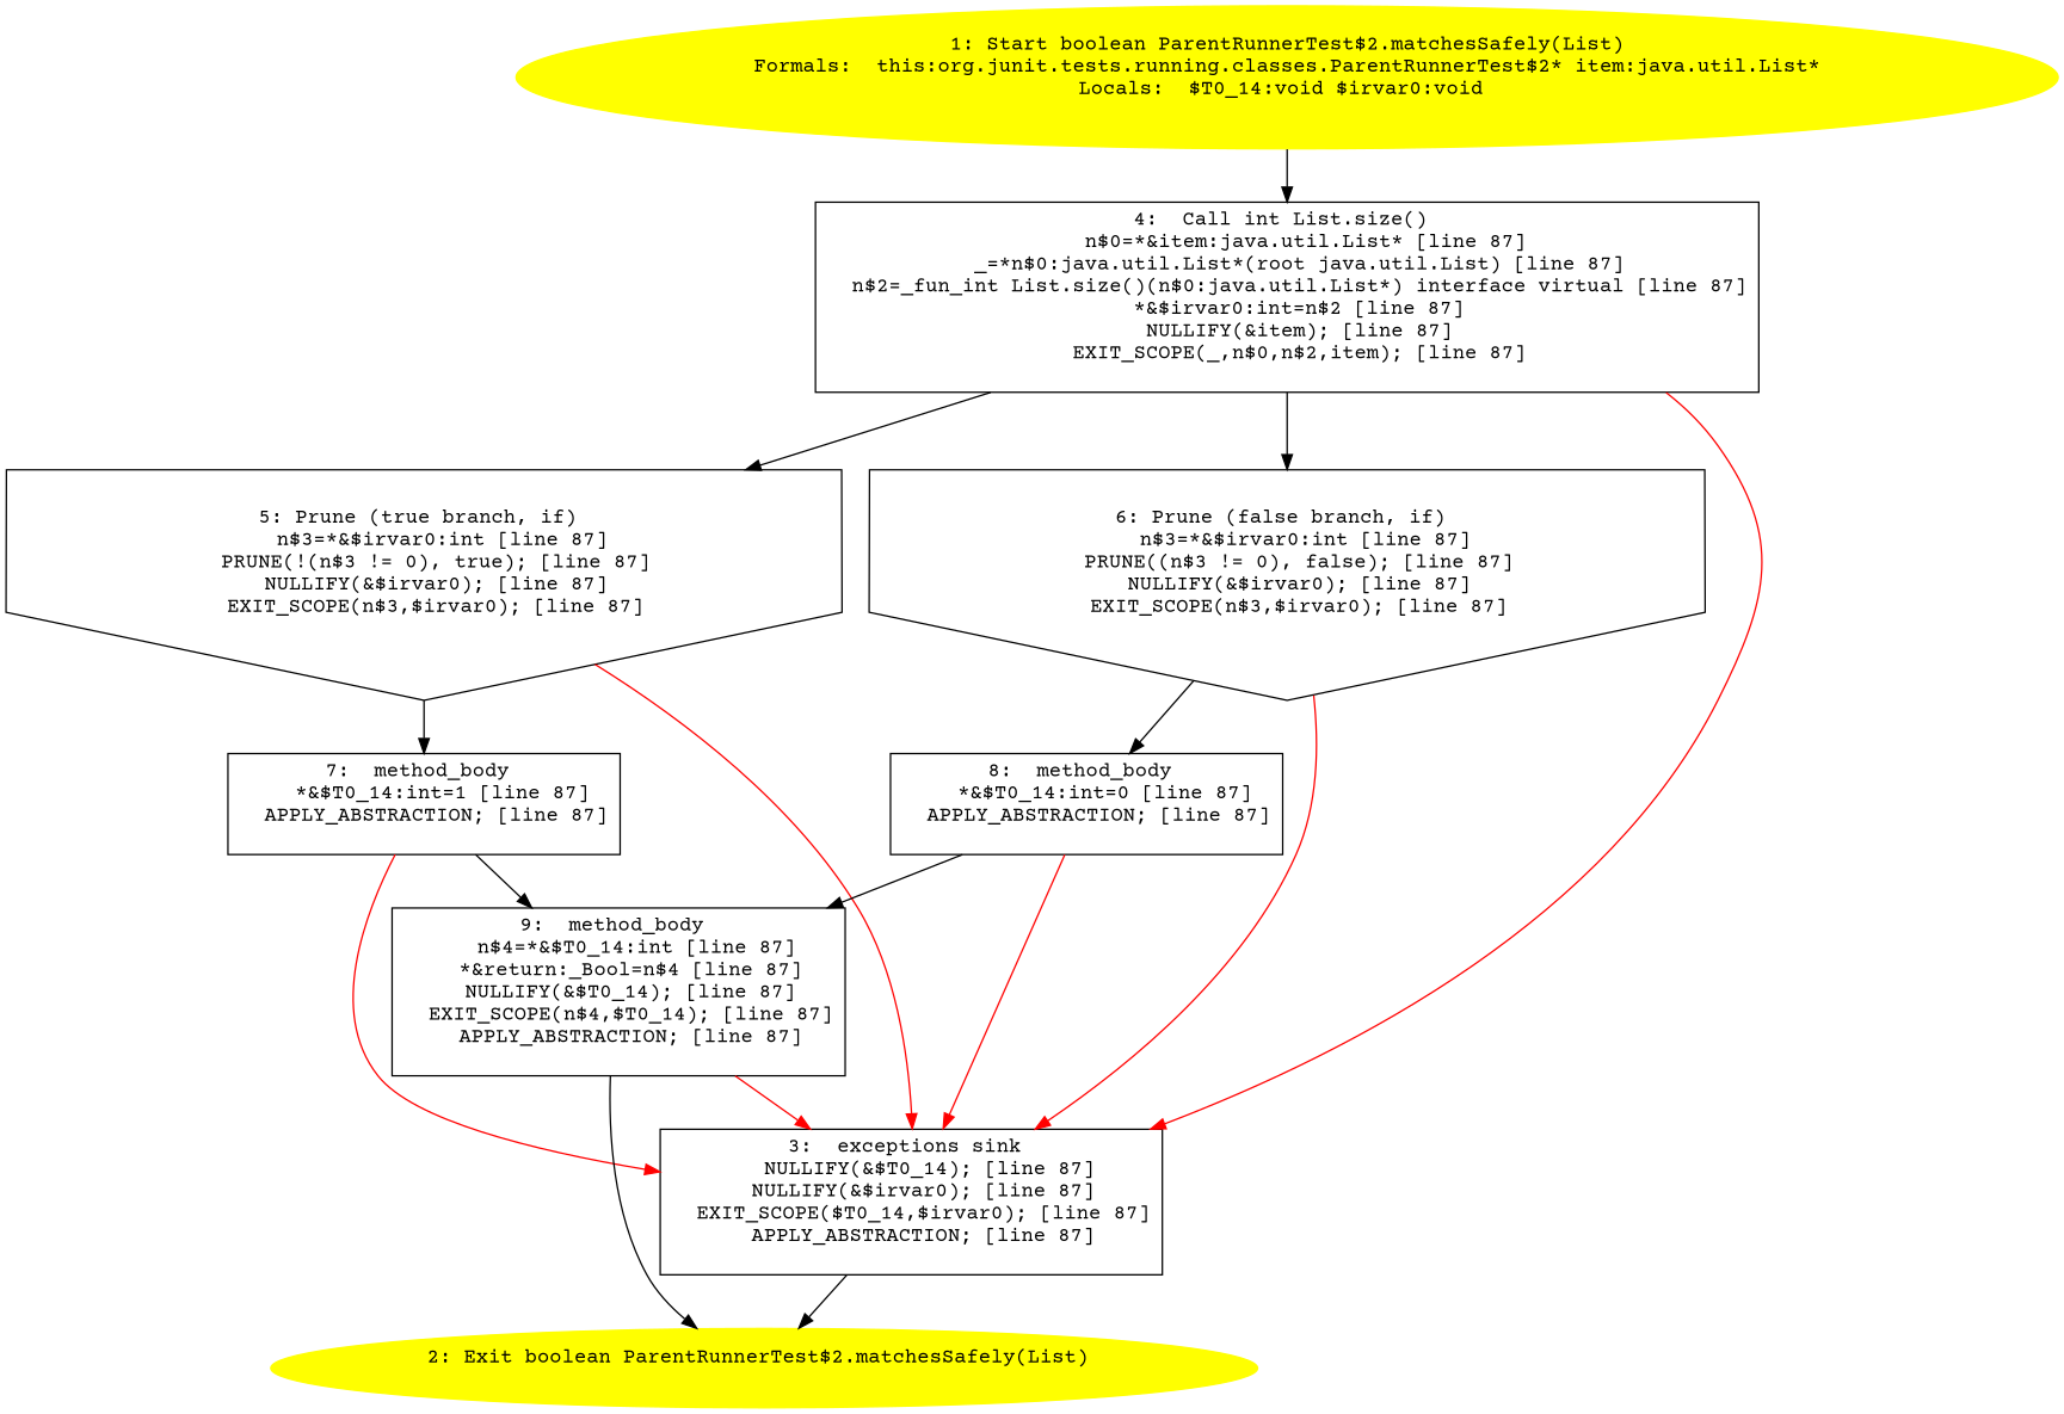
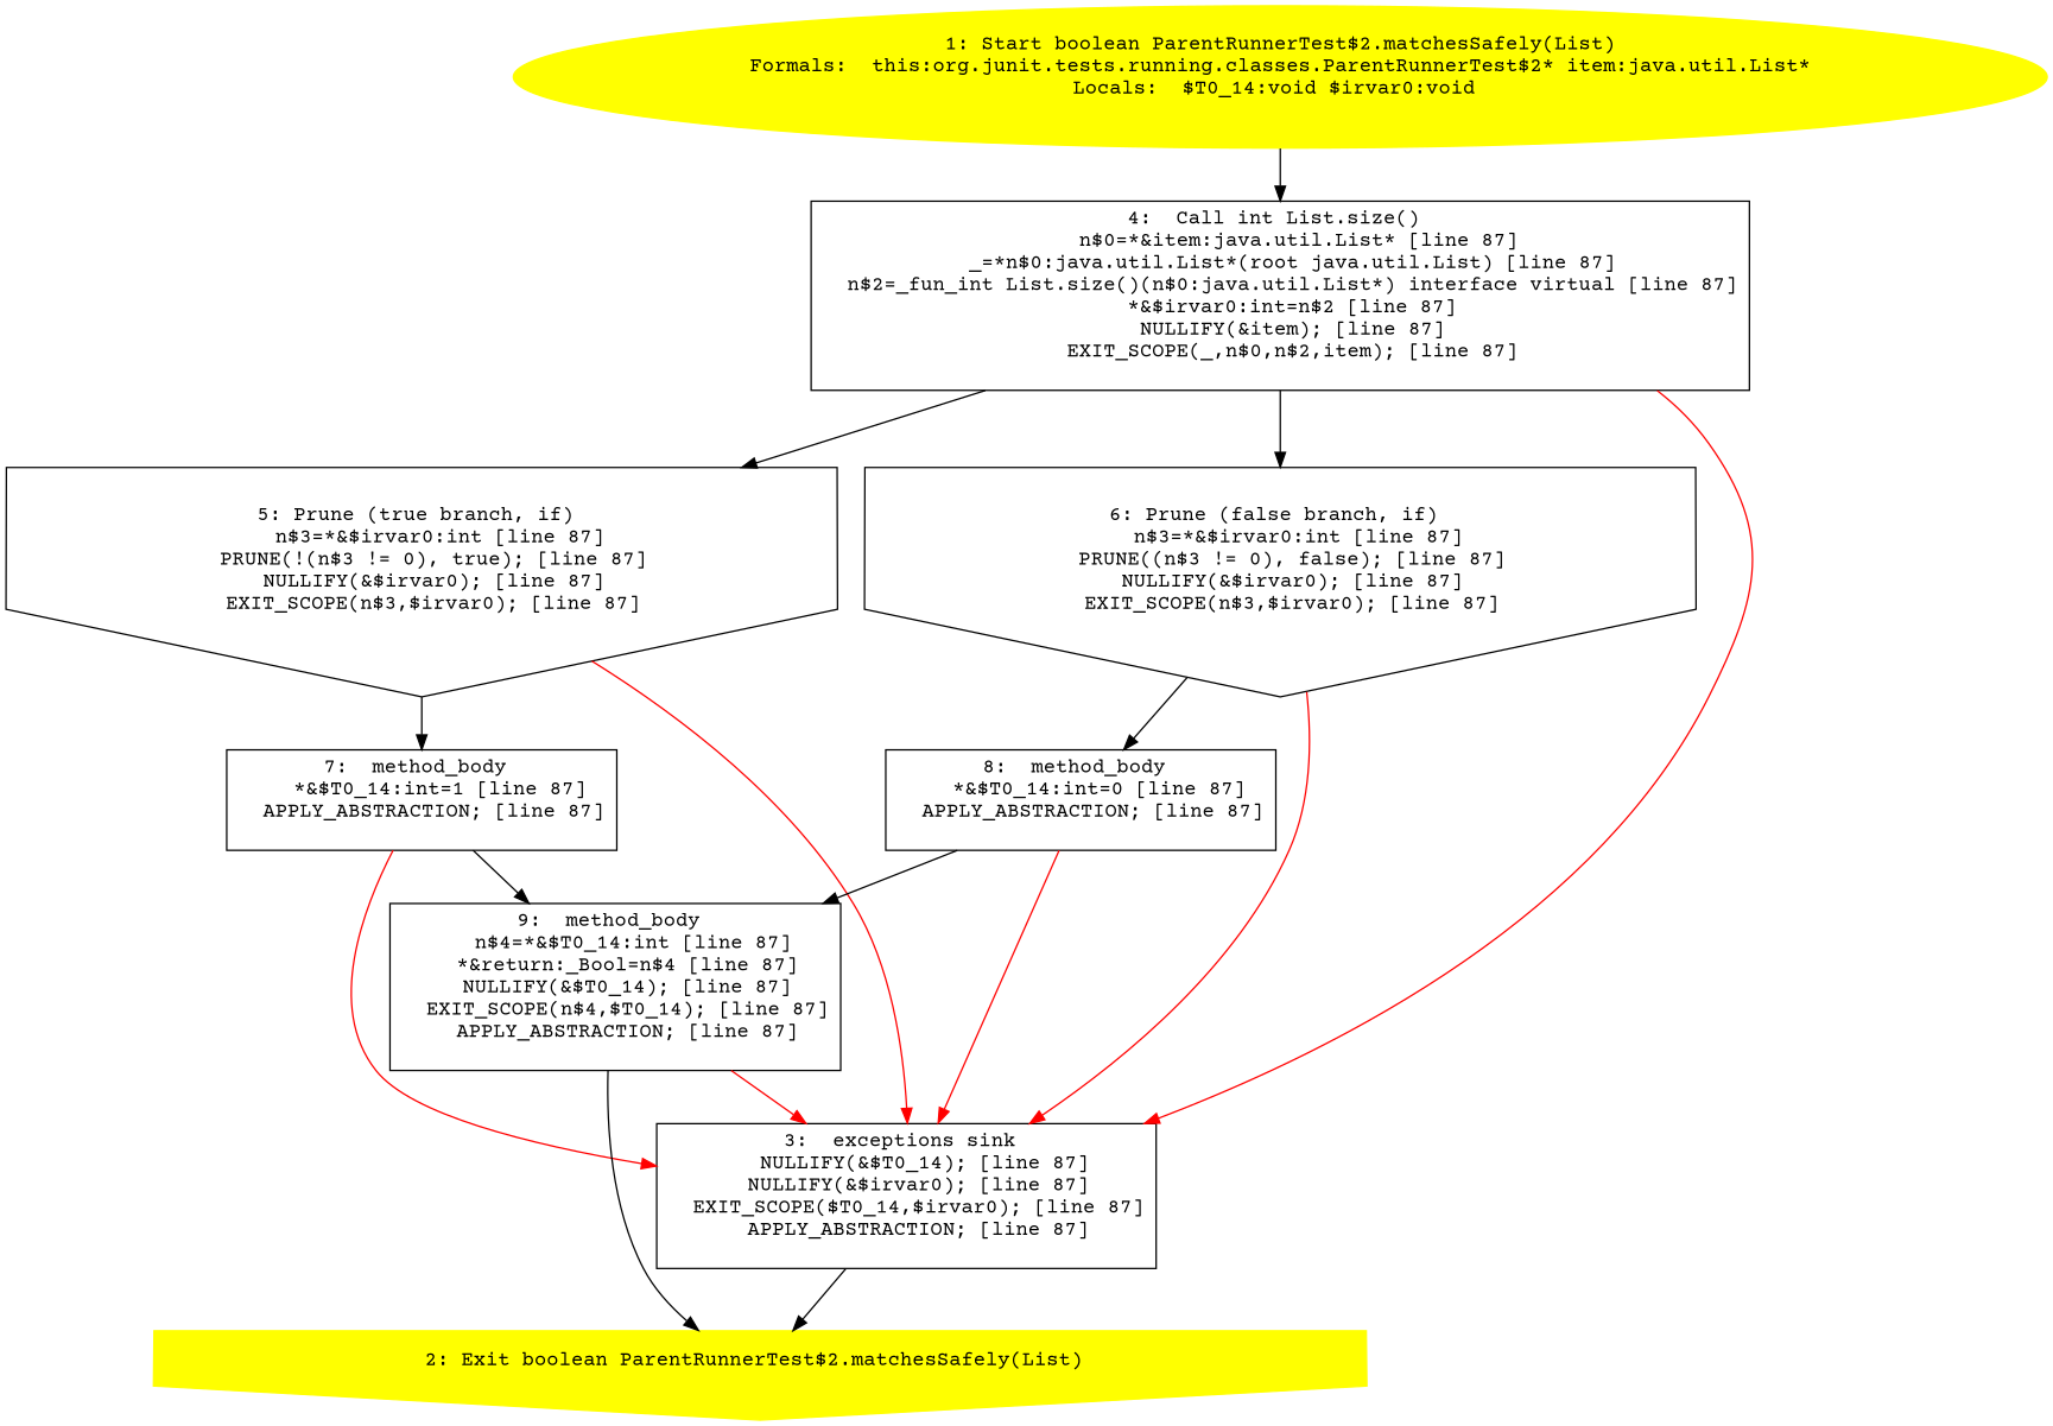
  digraph {
    fontname="Courier Prime"
    node [fontname="Courier Prime" shape=box]
    edge [fontname="Courier Prime"]
    n1 [color=yellow label="1: Start boolean ParentRunnerTest$2.matchesSafely(List)\nFormals:  this:org.junit.tests.running.classes.ParentRunnerTest$2* item:java.util.List*\nLocals:  $T0_14:void $irvar0:void \n  " style=filled shape=""]
    n2 [label="4:  Call int List.size() \n   n$0=*&item:java.util.List* [line 87]\n  _=*n$0:java.util.List*(root java.util.List) [line 87]\n  n$2=_fun_int List.size()(n$0:java.util.List*) interface virtual [line 87]\n  *&$irvar0:int=n$2 [line 87]\n  NULLIFY(&item); [line 87]\n  EXIT_SCOPE(_,n$0,n$2,item); [line 87]\n "]
    n3 [label="3:  exceptions sink \n   NULLIFY(&$T0_14); [line 87]\n  NULLIFY(&$irvar0); [line 87]\n  EXIT_SCOPE($T0_14,$irvar0); [line 87]\n  APPLY_ABSTRACTION; [line 87]\n "]
    n4 [label="5: Prune (true branch, if) \n   n$3=*&$irvar0:int [line 87]\n  PRUNE(!(n$3 != 0), true); [line 87]\n  NULLIFY(&$irvar0); [line 87]\n  EXIT_SCOPE(n$3,$irvar0); [line 87]\n " shape=invhouse]
    n5 [label="6: Prune (false branch, if) \n   n$3=*&$irvar0:int [line 87]\n  PRUNE((n$3 != 0), false); [line 87]\n  NULLIFY(&$irvar0); [line 87]\n  EXIT_SCOPE(n$3,$irvar0); [line 87]\n " shape=invhouse]
-   n6 [color=yellow label="2: Exit boolean ParentRunnerTest$2.matchesSafely(List) \n  " style=filled shape=""]
+   n6 [color=yellow label="2: Exit boolean ParentRunnerTest$2.matchesSafely(List) \n  " style=filled shape=invhouse]
    n7 [label="7:  method_body \n   *&$T0_14:int=1 [line 87]\n  APPLY_ABSTRACTION; [line 87]\n "]
    n8 [label="8:  method_body \n   *&$T0_14:int=0 [line 87]\n  APPLY_ABSTRACTION; [line 87]\n "]
    n9 [label="9:  method_body \n   n$4=*&$T0_14:int [line 87]\n  *&return:_Bool=n$4 [line 87]\n  NULLIFY(&$T0_14); [line 87]\n  EXIT_SCOPE(n$4,$T0_14); [line 87]\n  APPLY_ABSTRACTION; [line 87]\n "]
    n1 -> n2
    n2 -> n3 [color=red]
    n2 -> n4
    n2 -> n5
    n3 -> n6
    n4 -> n3 [color=red]
    n4 -> n7
    n5 -> n3 [color=red]
    n5 -> n8
    n7 -> n3 [color=red]
    n7 -> n9
    n8 -> n3 [color=red]
    n8 -> n9
    n9 -> n3 [color=red]
    n9 -> n6
  }
